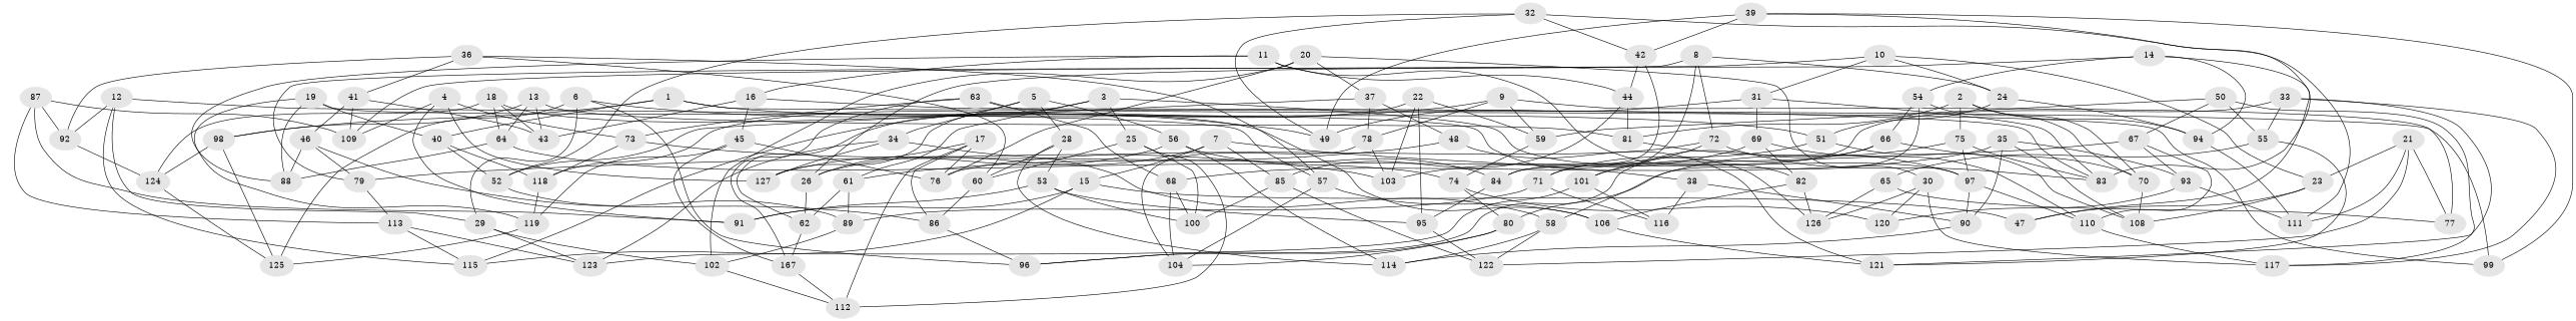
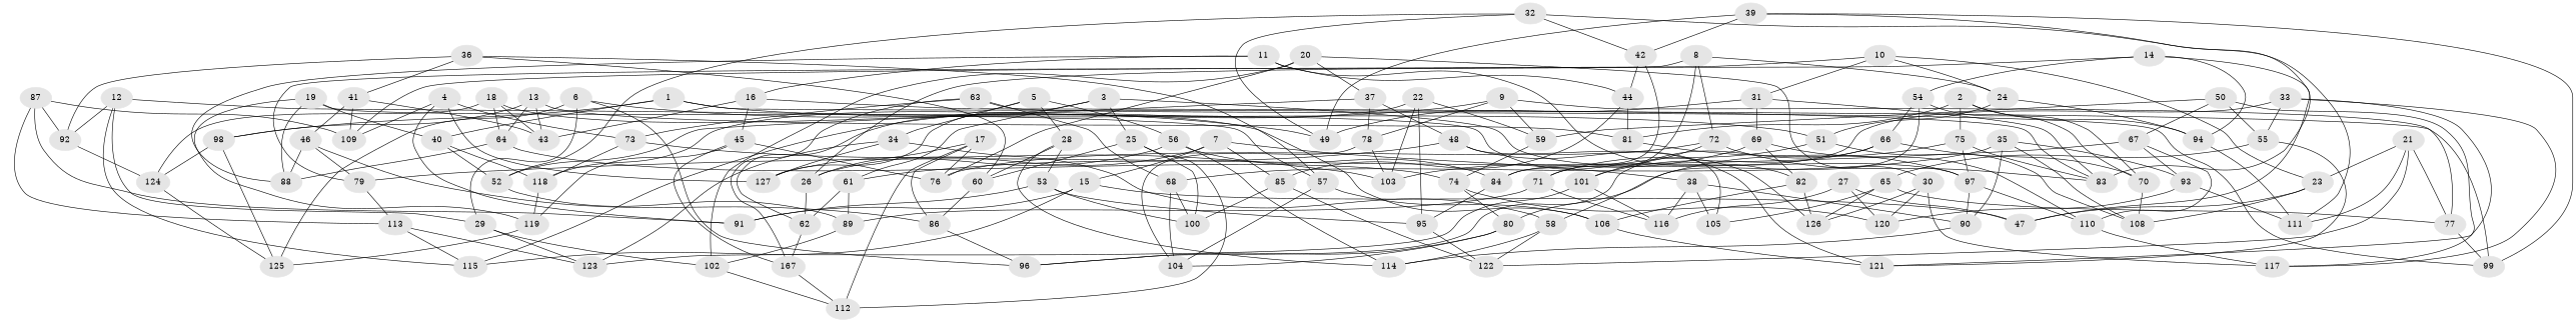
  graph {
    node [color=gray90 style=filled]
    1
    40
    51
    98
    99
    118
    52
    71
    108
    125
    124
    2
    70
    75
    81
    94
    97
    83
    80
    111
    3
    25
    61
    127
    112
    60
    100
    62
    89
    90
    110
    4
    73
    91
    109
    103
    5
    28
    34
    56
    53
    114
    123
    58
    84
    n46 [label=167]
    6
    29
    49
    96
    102
    7
    15
    26
    38
    85
    115
    47
    116
+   105
    122
    8
    24
    72
    79
    76
    101
    113
    9
    59
    77
    78
    74
    104
    10
    23
    31
    69
    11
    16
    44
    82
    88
    43
    45
    106
    126
    12
    57
    92
    13
    64
    14
    54
    66
    119
    17
    86
    18
    121
    19
    20
    30
    37
    120
    117
    48
    21
    22
    95
+   27
    32
    42
    33
    55
    65
    35
    68
    93
    36
    41
    46
    39
    50
    67
    63
    87
    1 -- 40
    1 -- 51
    1 -- 98
    1 -- 99
    40 -- 118
    40 -- 52
    51 -- 71
    51 -- 108
    98 -- 125
    98 -- 124
    118 -- 119
    52 -- 89
    71 -- 89
    71 -- 116
    124 -- 125
    2 -- 70
    2 -- 75
    2 -- 81
    2 -- 94
    70 -- 108
    75 -- 97
    75 -- 83
    75 -- 80
    81 -- 97
    94 -- 111
    97 -- 90
    97 -- 110
    80 -- 96
    80 -- 104
    3 -- 97
    3 -- 25
    3 -- 61
    3 -- 127
    25 -- 112
    25 -- 60
    25 -- 100
    61 -- 62
    61 -- 89
    60 -- 86
    62 -- n46
    89 -- 102
    90 -- 114
    110 -- 117
    4 -- 127
    4 -- 73
    4 -- 91
    4 -- 109
    73 -- 118
    73 -- 103
    5 -- 62
    5 -- 28
    5 -- 34
    5 -- 56
    28 -- 60
    28 -- 53
    28 -- 114
    34 -- 127
    34 -- 123
    34 -- 58
    56 -- 127
    56 -- 114
    56 -- 84
    53 -- 100
    53 -- 91
    53 -- 95
    58 -- 114
    58 -- 122
    84 -- 95
    n46 -- 112
    6 -- 125
    6 -- 29
    6 -- 49
    6 -- 96
    29 -- 123
    29 -- 102
    102 -- 112
    7 -- 15
    7 -- 26
    7 -- 38
    7 -- 85
    15 -- 91
    15 -- 115
    15 -- 47
    26 -- 62
    38 -- 90
    38 -- 116
+   38 -- 105
    85 -- 100
    85 -- 122
    8 -- 71
    8 -- 24
    8 -- 72
    8 -- 79
    24 -- 51
    24 -- 94
    72 -- 83
    72 -- 76
    72 -- 101
    79 -- 113
    101 -- 123
    101 -- 116
    113 -- 123
    113 -- 115
    9 -- 115
    9 -- 59
    9 -- 77
    9 -- 78
    59 -- 74
+   77 -- 99
    78 -- 103
    78 -- 104
    74 -- 80
    74 -- 120
    10 -- 109
    10 -- 24
    10 -- 23
    10 -- 31
    23 -- 108
    23 -- 47
    31 -- 83
    31 -- 49
    31 -- 69
    69 -- 110
    69 -- 103
    69 -- 82
    11 -- 16
    11 -- 44
    11 -- 82
    11 -- 88
    16 -- 83
    16 -- 43
    16 -- 45
    44 -- 81
    44 -- 85
    82 -- 106
    82 -- 126
    45 -- n46
    45 -- 76
    45 -- 119
    106 -- 121
    12 -- 29
    12 -- 115
    12 -- 57
    12 -- 92
    57 -- 104
    57 -- 106
    92 -- 124
    13 -- 98
    13 -- 81
    13 -- 43
    13 -- 64
    64 -- 74
    64 -- 88
    14 -- 94
    14 -- 26
    14 -- 47
    14 -- 54
    54 -- 70
    54 -- 58
    54 -- 66
    66 -- 70
    66 -- 96
    66 -- 101
    119 -- 125
    17 -- 112
    17 -- 26
    17 -- 76
    17 -- 86
    86 -- 96
    18 -- 124
    18 -- 43
    18 -- 106
    18 -- 64
    19 -- 40
    19 -- 88
    19 -- 126
    19 -- 119
    20 -- 102
    20 -- 76
    20 -- 30
    20 -- 37
    30 -- 126
    30 -- 120
    30 -- 117
    37 -- 52
    37 -- 78
    37 -- 48
    48 -- 61
+   48 -- 105
    48 -- 121
    21 -- 111
    21 -- 122
    21 -- 77
    21 -- 23
    22 -- 118
    22 -- 103
    22 -- 59
    22 -- 95
    95 -- 122
+   27 -- 47
+   27 -- 116
+   27 -- 120
    32 -- 52
    32 -- 111
    32 -- 49
    32 -- 42
    42 -- 84
    42 -- 44
    33 -- 84
    33 -- 121
    33 -- 117
    33 -- 55
    55 -- 121
    55 -- 65
+   65 -- 105
    65 -- 77
    65 -- 126
    35 -- 108
    35 -- 90
    35 -- 68
    35 -- 93
    68 -- 100
    68 -- 104
    93 -- 111
    93 -- 120
    36 -- 60
    36 -- 57
    36 -- 92
    36 -- 41
    41 -- 109
    41 -- 43
    41 -- 46
    46 -- 79
    46 -- 88
    46 -- 86
    39 -- 99
    39 -- 83
    39 -- 49
    39 -- 42
    50 -- 59
    50 -- 117
    50 -- 55
    50 -- 67
    67 -- 110
    67 -- 79
    67 -- 93
    63 -- 99
    63 -- 73
    63 -- n46
    63 -- 68
    87 -- 91
    87 -- 109
    87 -- 113
    87 -- 92
  }
